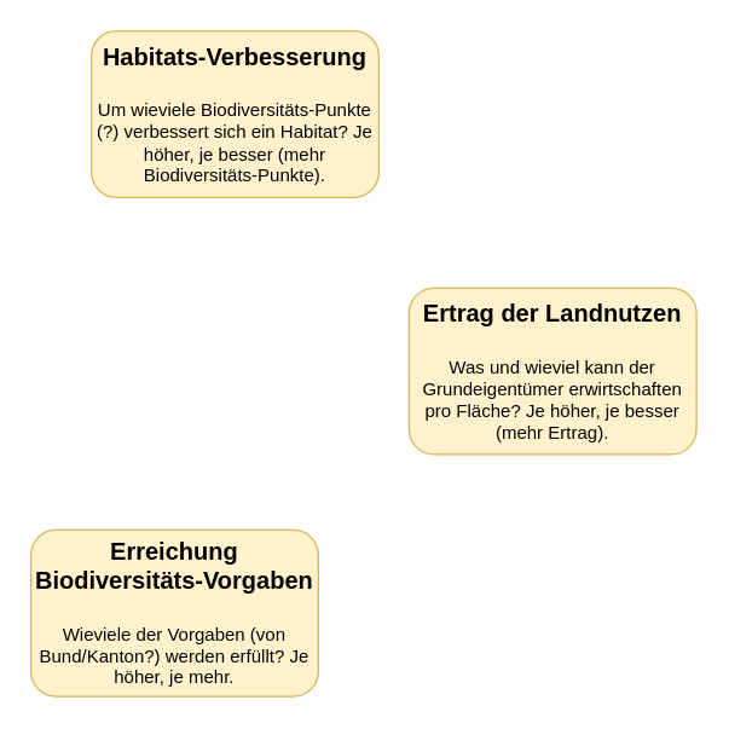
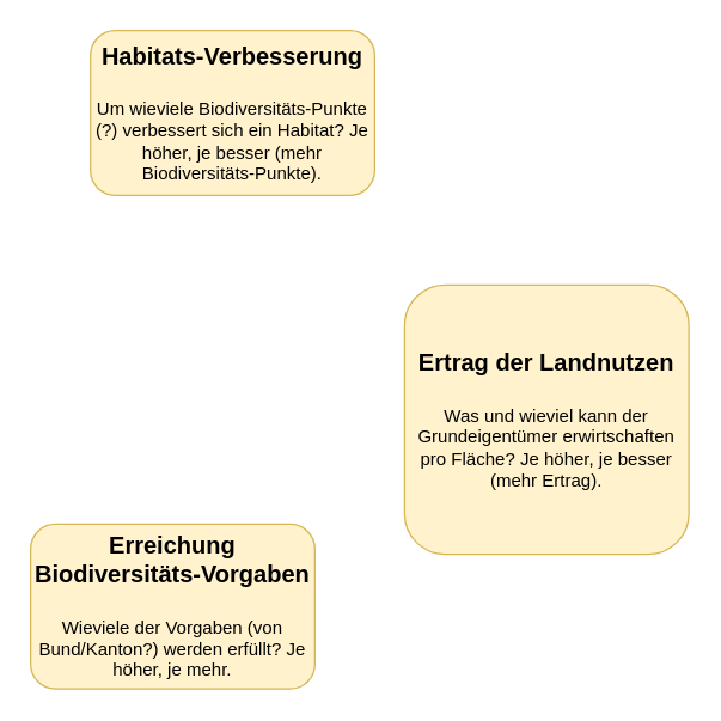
  <mxCell id="0" />
  <mxCell id="1" parent="0" />
- <mxCell id="2" value="&lt;b&gt;&lt;font style=&quot;font-size: 16px;&quot;&gt;Ertrag der Landnutzen&lt;/font&gt;&lt;/b&gt;&lt;div&gt;&lt;span style=&quot;font-size: 16px;&quot;&gt;&lt;b&gt;&lt;br&gt;&lt;/b&gt;&lt;/span&gt;&lt;div&gt;Was und wieviel kann der Grundeigentümer erwirtschaften pro Fläche? Je höher, je besser (mehr Ertrag).&lt;/div&gt;&lt;/div&gt;" style="rounded=1;whiteSpace=wrap;html=1;fillColor=#fff2cc;strokeColor=#d6b656;" parent="1" vertex="1"><mxGeometry x="270" y="190" width="190" height="110" as="geometry" /></mxCell>
+ <mxCell id="2" value="&lt;b&gt;&lt;font style=&quot;font-size: 16px;&quot;&gt;Ertrag der Landnutzen&lt;/font&gt;&lt;/b&gt;&lt;div&gt;&lt;span style=&quot;font-size: 16px;&quot;&gt;&lt;b&gt;&lt;br&gt;&lt;/b&gt;&lt;/span&gt;&lt;div&gt;Was und wieviel kann der Grundeigentümer erwirtschaften pro Fläche? Je höher, je besser (mehr Ertrag).&lt;/div&gt;&lt;/div&gt;" style="rounded=1;whiteSpace=wrap;html=1;fillColor=#fff2cc;strokeColor=#d6b656;" parent="1" vertex="1"><mxGeometry x="270" y="190" width="190" height="180" as="geometry" /></mxCell>
  <mxCell id="3" value="&lt;b&gt;&lt;font style=&quot;font-size: 16px;&quot;&gt;Habitats-Verbesserung&lt;/font&gt;&lt;/b&gt;&lt;div&gt;&lt;span style=&quot;font-size: 16px;&quot;&gt;&lt;b&gt;&lt;br&gt;&lt;/b&gt;&lt;/span&gt;&lt;div&gt;Um wieviele Biodiversitäts-Punkte (?) verbessert sich ein Habitat? Je höher, je besser (mehr Biodiversitäts-Punkte).&lt;/div&gt;&lt;/div&gt;" style="rounded=1;whiteSpace=wrap;html=1;fillColor=#fff2cc;strokeColor=#d6b656;" parent="1" vertex="1"><mxGeometry x="60" y="20" width="190" height="110" as="geometry" /></mxCell>
  <mxCell id="4" value="&lt;b&gt;&lt;font style=&quot;font-size: 16px;&quot;&gt;Erreichung Biodiversitäts-Vorgaben&lt;/font&gt;&lt;/b&gt;&lt;div&gt;&lt;span style=&quot;font-size: 16px;&quot;&gt;&lt;b&gt;&lt;br&gt;&lt;/b&gt;&lt;/span&gt;&lt;div&gt;Wieviele der Vorgaben (von Bund/Kanton?) werden erfüllt? Je höher, je mehr.&lt;/div&gt;&lt;/div&gt;" style="rounded=1;whiteSpace=wrap;html=1;fillColor=#fff2cc;strokeColor=#d6b656;" parent="1" vertex="1"><mxGeometry x="20" y="350" width="190" height="110" as="geometry" /></mxCell>
